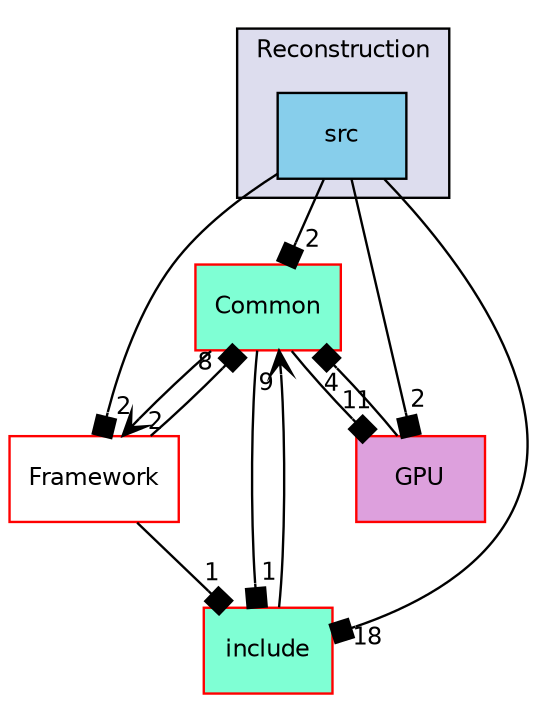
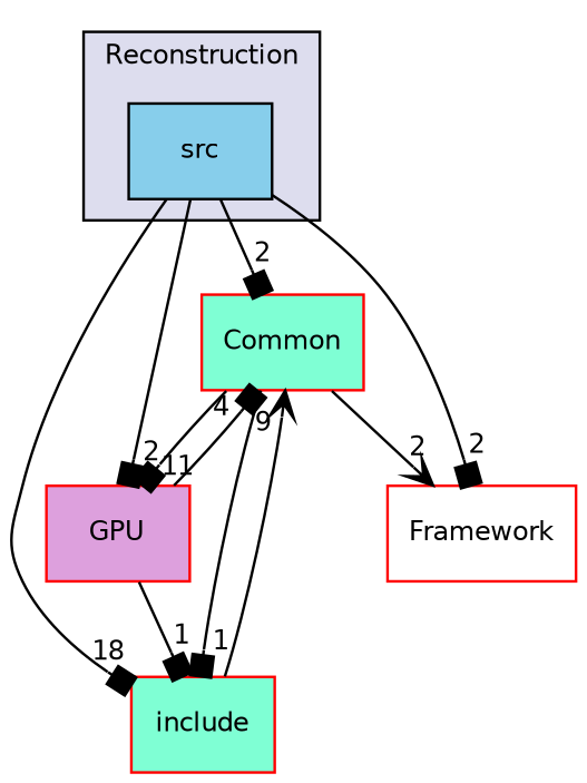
  digraph {
    compound=true
    node [fillcolor=aquamarine fontname=Helvetica fontsize=10 shape=box style=filled color=red]
    edge [arrowhead=box headlabel=2 labeldistance=1.5 labelfontname=Helvetica labelfontsize=10]
    n1 [fillcolor=skyblue label=src pencolor=black color=""]
    n2 [label=Common]
    n3 [label=include]
    n4 [fillcolor=plum label=GPU]
    n5 [fillcolor=white label=Framework]
    subgraph cluster_1 {
      bgcolor="#ddddee"
      fontname=Helvetica
      fontsize=10
      label=Reconstruction
      pencolor=black
      n1
    }
    n1 -> n2
    n1 -> n3 [headlabel=18]
    n1 -> n4
    n1 -> n5
    n2 -> n3 [headlabel=1]
    n2 -> n4 [headlabel=11]
    n2 -> n5 [arrowhead=vee]
    n3 -> n2 [arrowhead=vee headlabel=9]
    n4 -> n2 [headlabel=4]
-   n5 -> n3 [headlabel=1]
-   n5 -> n2 [headlabel=8]
+   n4 -> n3 [headlabel=1]
  }
